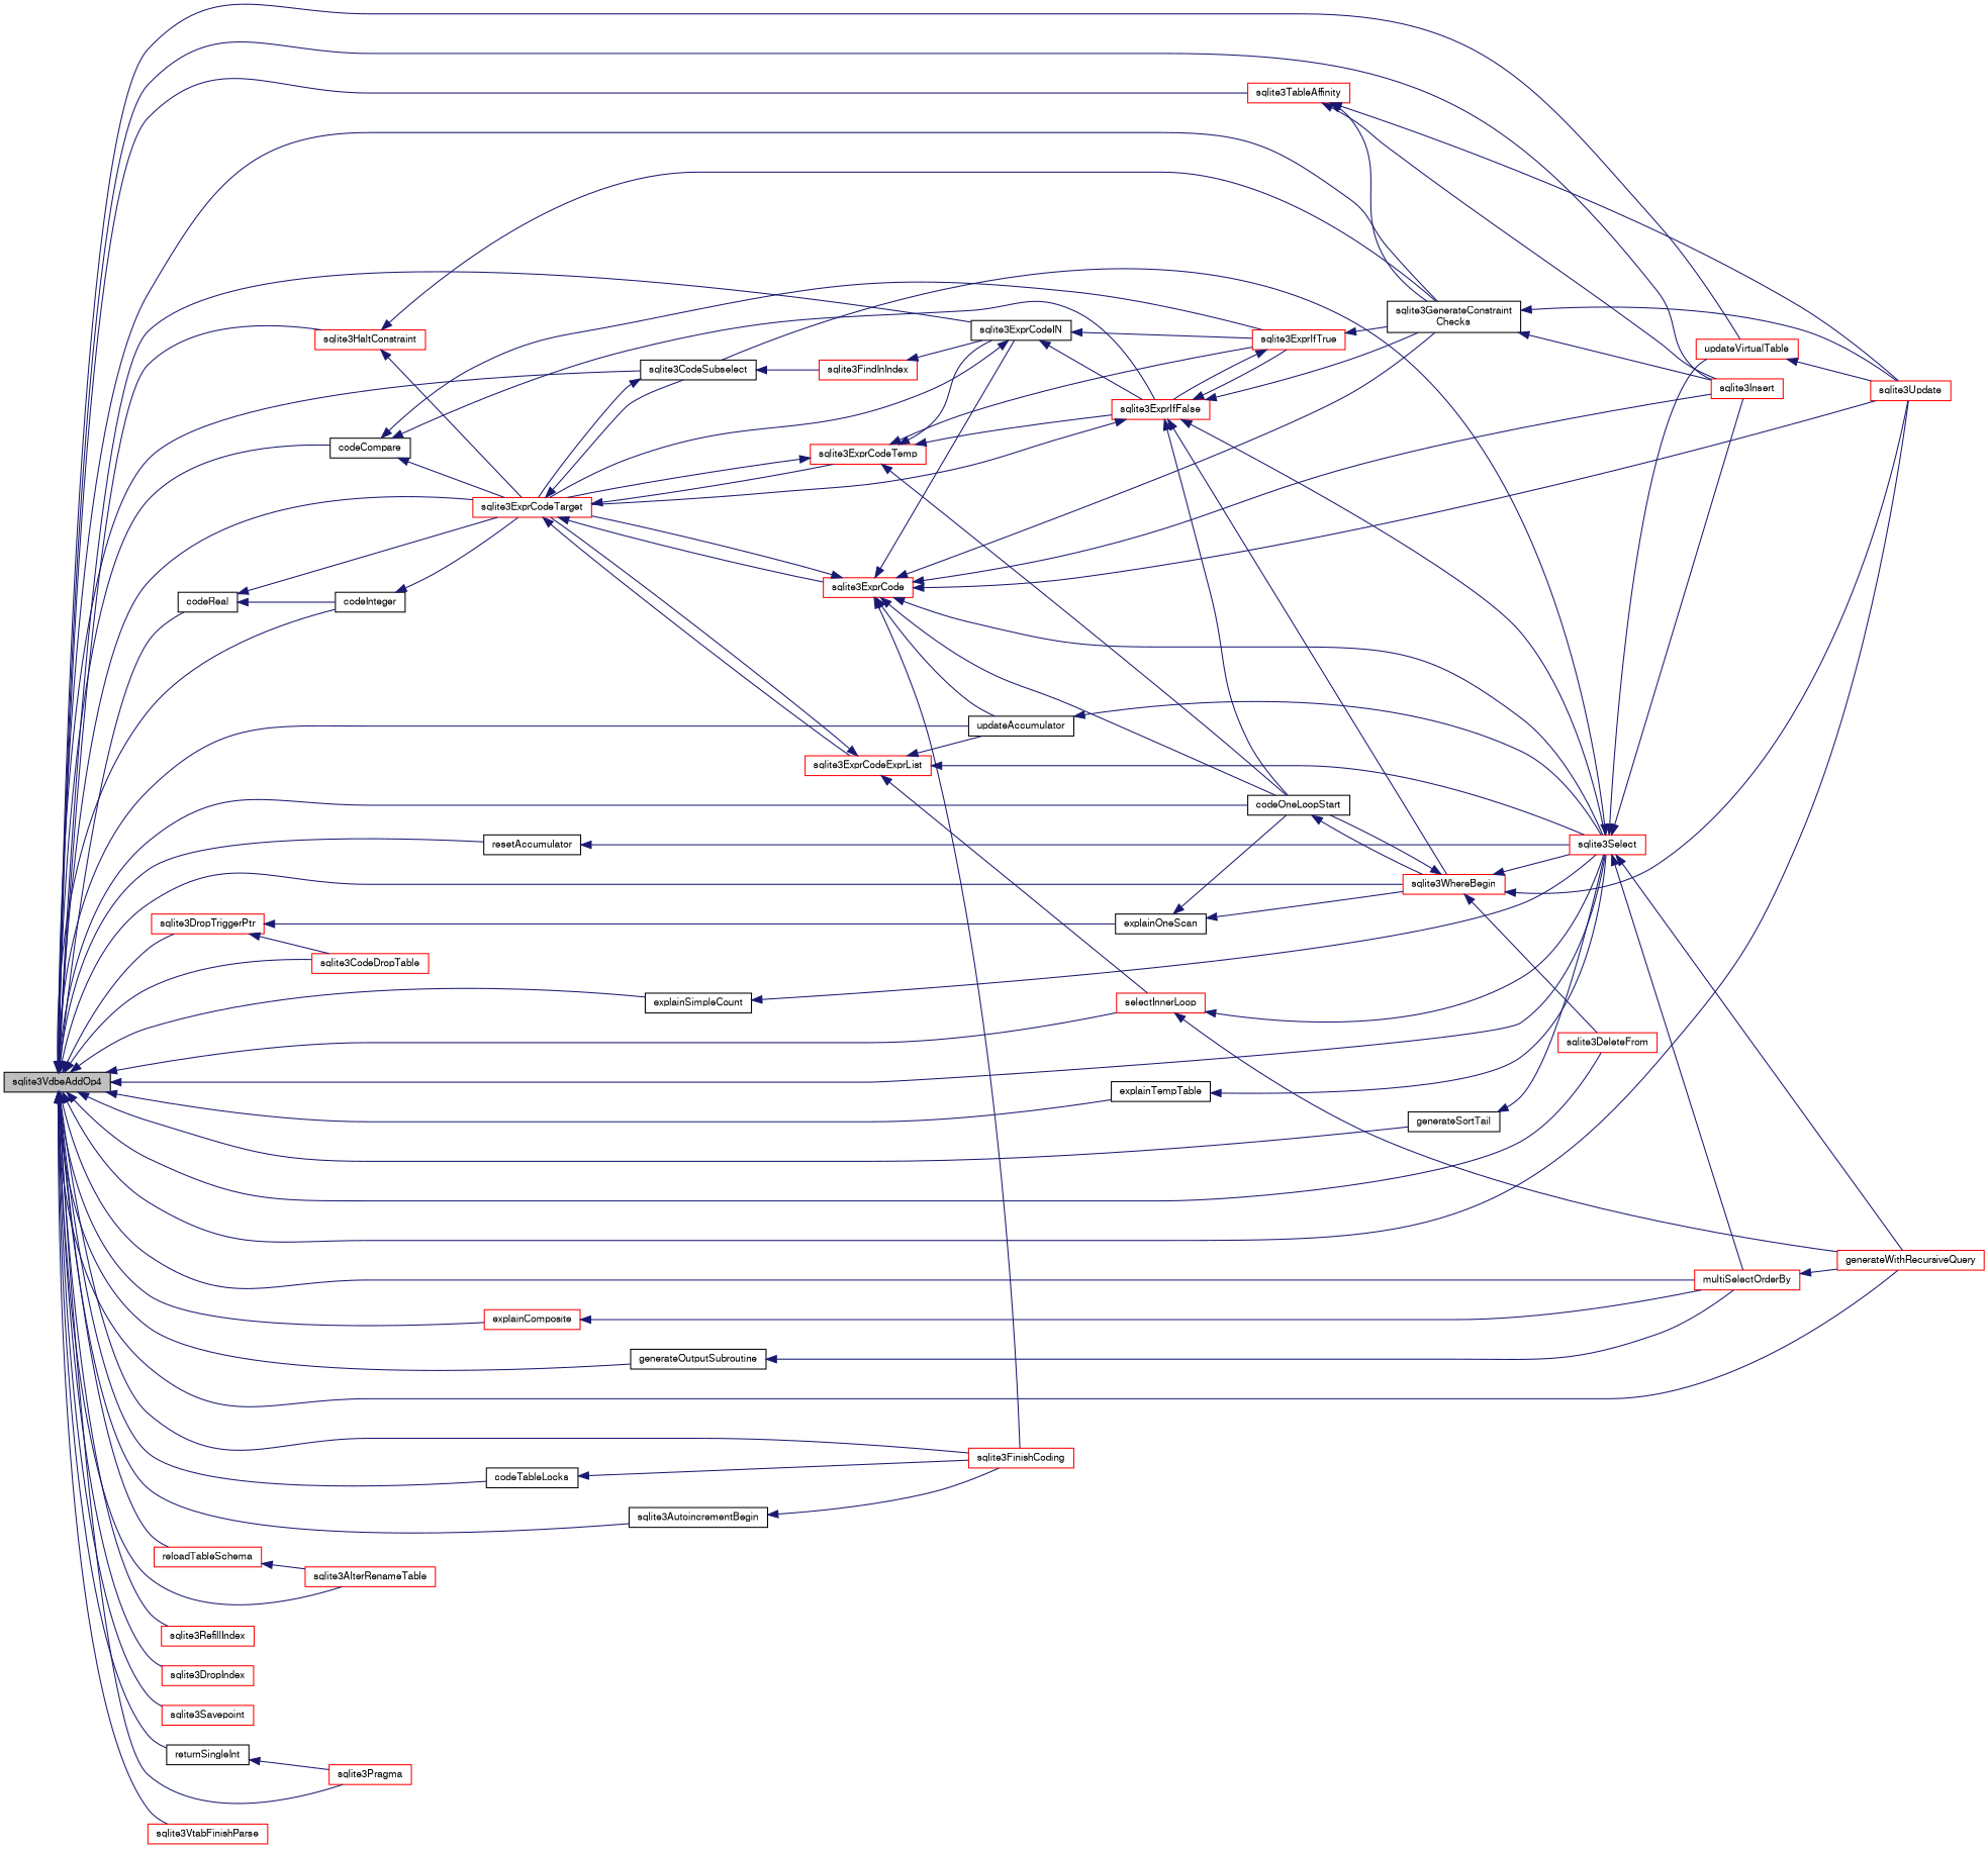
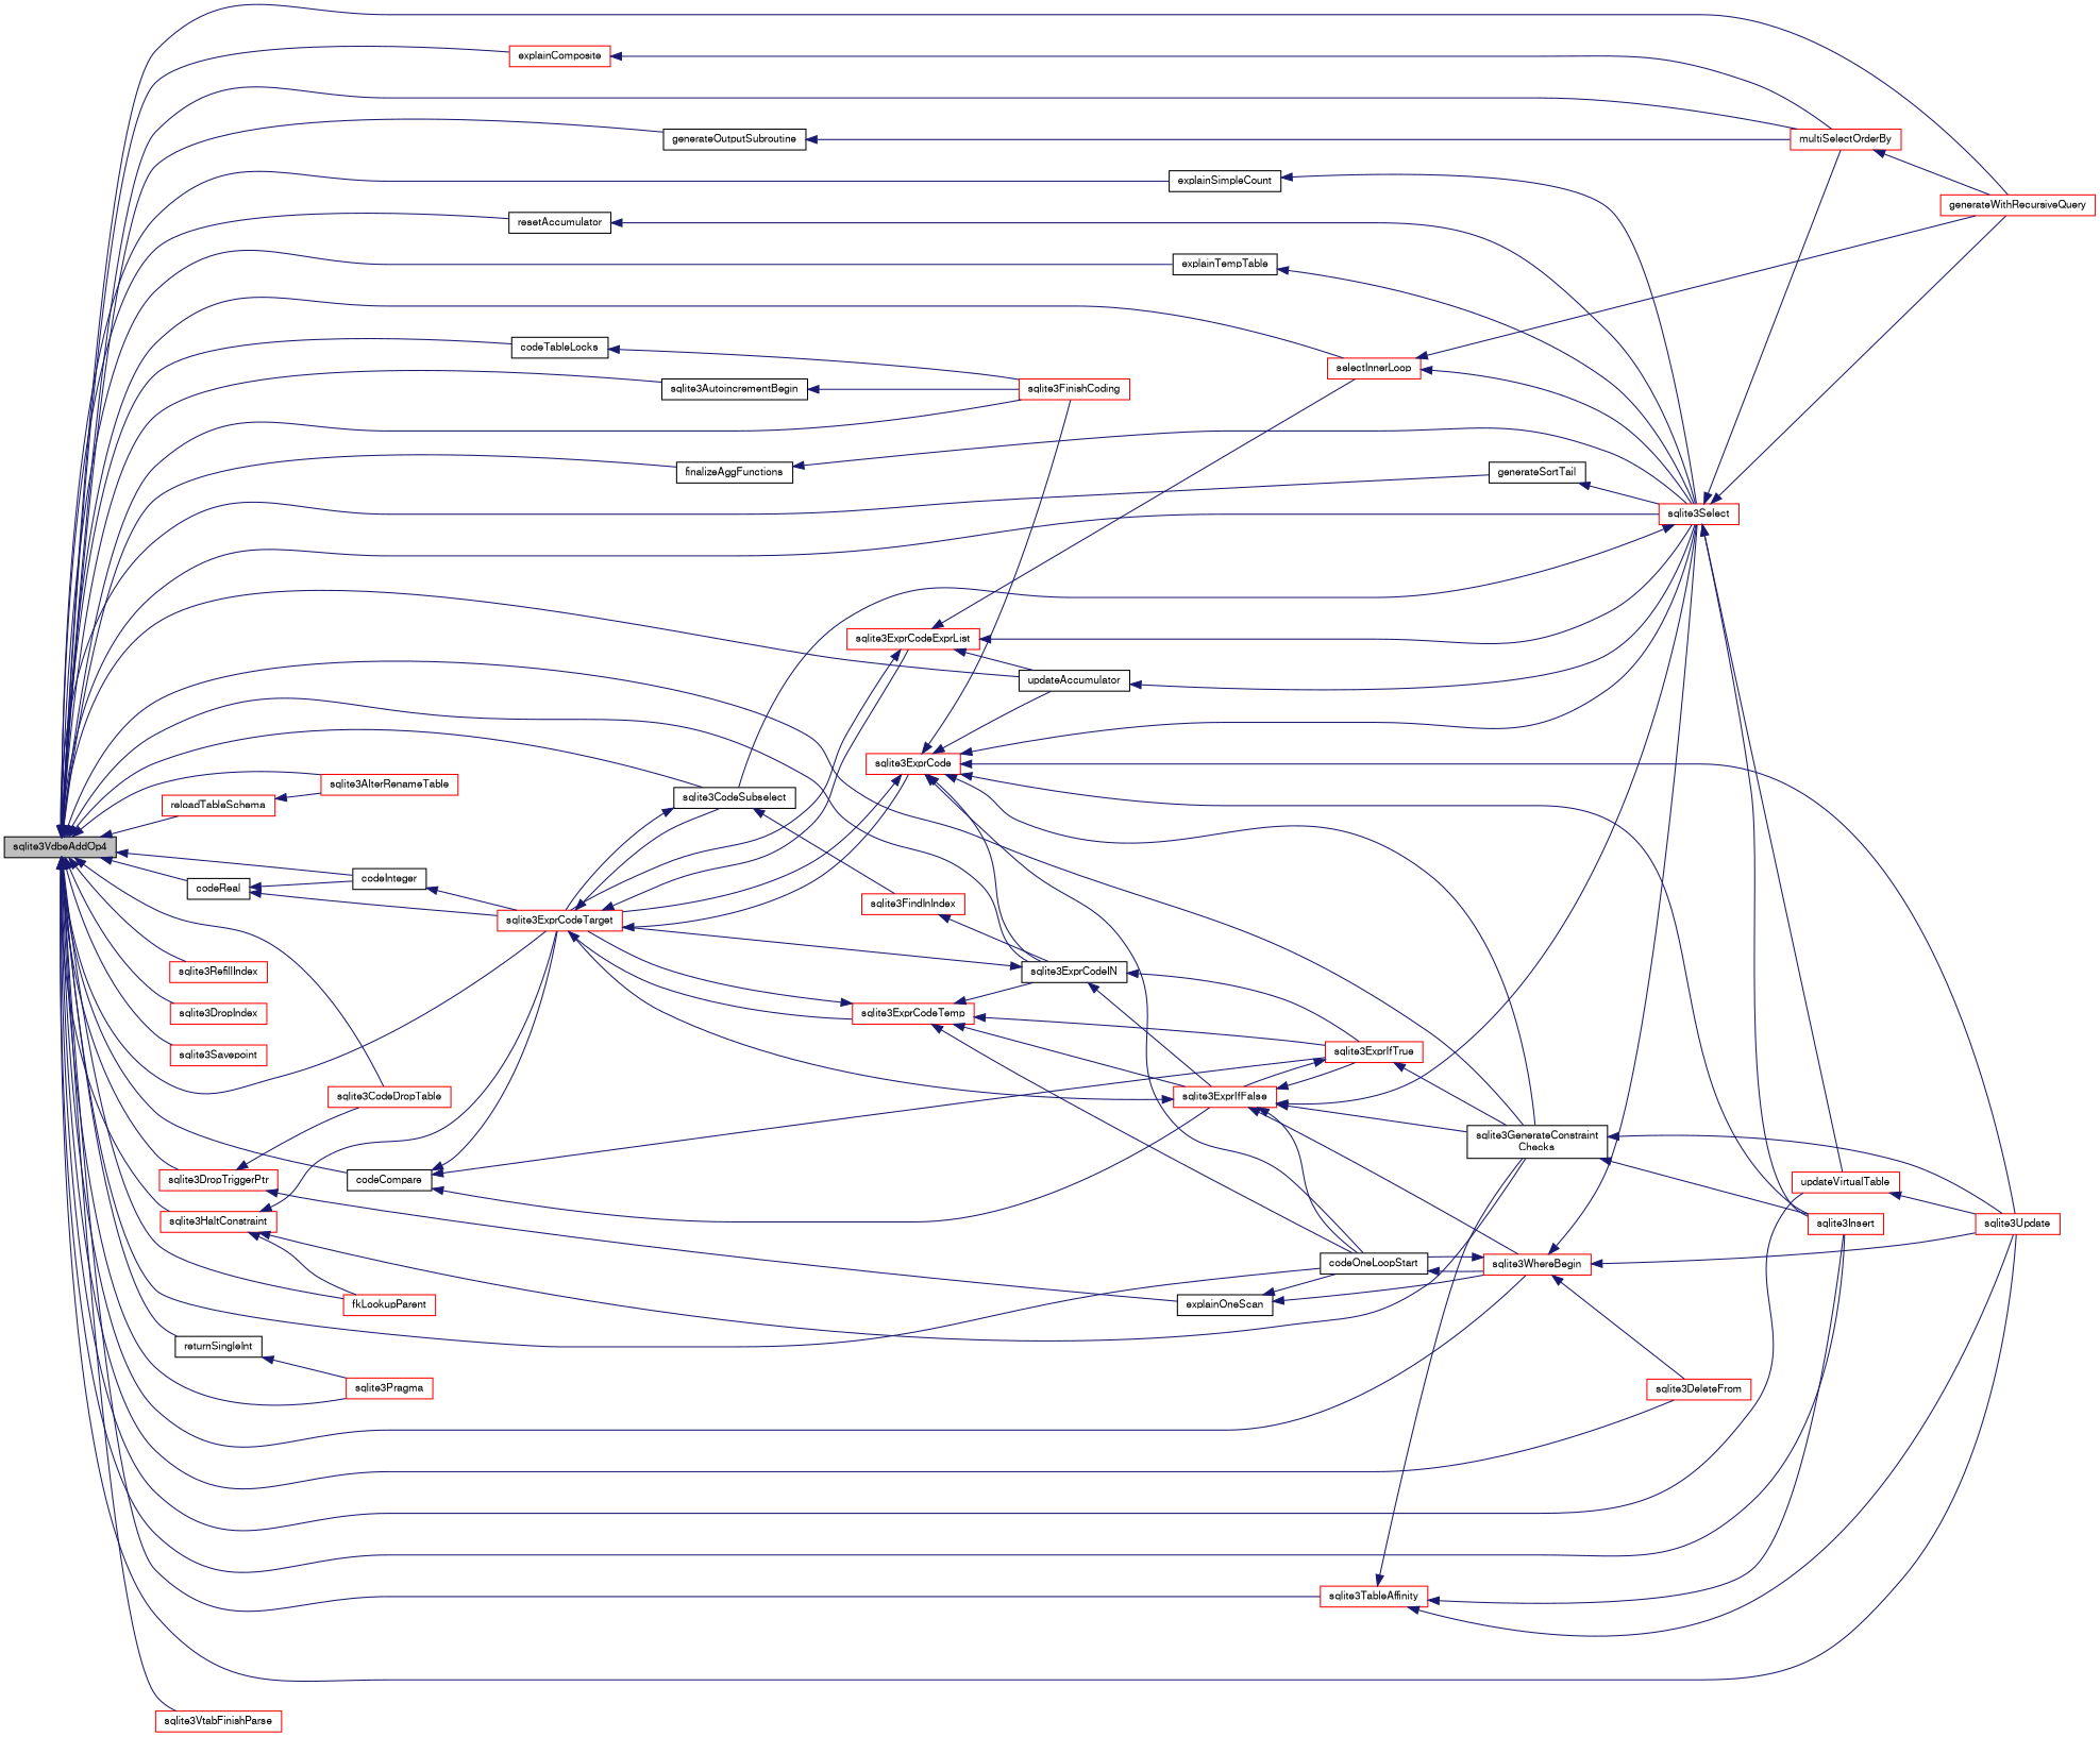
  digraph {
    rankdir=LR
    node [color=red fillcolor=white fontname=FreeSans fontsize=10 shape=record style=filled]
    edge [color=midnightblue dir=back fontname=FreeSans fontsize=10 labelfontname=FreeSans labelfontsize=10 style=solid]
    n1 [color=black fillcolor=grey75 fontcolor=black height=0.2 label=sqlite3VdbeAddOp4 width=0.4]
    n2 [color=black height=0.2 label=codeCompare width=0.4]
    n3 [height=0.2 label=sqlite3ExprCodeTarget width=0.4]
    n4 [color=black height=0.2 label=sqlite3CodeSubselect width=0.4]
    n5 [color=black height=0.2 label=sqlite3ExprCodeIN width=0.4]
    n6 [color=black height=0.2 label="sqlite3GenerateConstraint\lChecks" width=0.4]
    n7 [height=0.2 label=sqlite3Insert width=0.4]
    n8 [height=0.2 label=sqlite3Update width=0.4]
    n9 [height=0.2 label=sqlite3Select width=0.4]
    n10 [height=0.2 label=generateWithRecursiveQuery width=0.4]
    n11 [height=0.2 label=multiSelectOrderBy width=0.4]
    n12 [height=0.2 label=updateVirtualTable width=0.4]
    n13 [color=black height=0.2 label=codeOneLoopStart width=0.4]
    n14 [height=0.2 label=sqlite3WhereBegin width=0.4]
    n15 [height=0.2 label=sqlite3DeleteFrom width=0.4]
    n16 [height=0.2 label=sqlite3FinishCoding width=0.4]
    n17 [color=black height=0.2 label=updateAccumulator width=0.4]
    n18 [height=0.2 label=selectInnerLoop width=0.4]
    n19 [color=black height=0.2 label=codeReal width=0.4]
    n20 [color=black height=0.2 label=codeInteger width=0.4]
    n21 [height=0.2 label=reloadTableSchema width=0.4]
    n22 [height=0.2 label=sqlite3AlterRenameTable width=0.4]
    n23 [color=black height=0.2 label=codeTableLocks width=0.4]
    n24 [height=0.2 label=sqlite3CodeDropTable width=0.4]
    n25 [height=0.2 label=sqlite3RefillIndex width=0.4]
    n26 [height=0.2 label=sqlite3DropIndex width=0.4]
    n27 [height=0.2 label=sqlite3Savepoint width=0.4]
    n28 [height=0.2 label=sqlite3HaltConstraint width=0.4]
+   n29 [height=0.2 label=fkLookupParent width=0.4]
    n30 [height=0.2 label=sqlite3TableAffinity width=0.4]
    n31 [color=black height=0.2 label=sqlite3AutoincrementBegin width=0.4]
    n32 [color=black height=0.2 label=returnSingleInt width=0.4]
    n33 [height=0.2 label=sqlite3Pragma width=0.4]
    n34 [color=black height=0.2 label=explainTempTable width=0.4]
    n35 [height=0.2 label=explainComposite width=0.4]
    n36 [color=black height=0.2 label=generateSortTail width=0.4]
    n37 [color=black height=0.2 label=generateOutputSubroutine width=0.4]
    n38 [color=black height=0.2 label=resetAccumulator width=0.4]
+   n39 [color=black height=0.2 label=finalizeAggFunctions width=0.4]
    n40 [color=black height=0.2 label=explainSimpleCount width=0.4]
    n41 [height=0.2 label=sqlite3DropTriggerPtr width=0.4]
    n42 [height=0.2 label=sqlite3VtabFinishParse width=0.4]
    n43 [height=0.2 label=sqlite3ExprIfTrue width=0.4]
    n44 [height=0.2 label=sqlite3ExprIfFalse width=0.4]
    n45 [height=0.2 label=sqlite3ExprCodeTemp width=0.4]
    n46 [height=0.2 label=sqlite3ExprCode width=0.4]
    n47 [height=0.2 label=sqlite3ExprCodeExprList width=0.4]
    n48 [height=0.2 label=sqlite3FindInIndex width=0.4]
    n49 [color=black height=0.2 label=explainOneScan width=0.4]
    n1 -> n2
    n1 -> n3
    n1 -> n4
    n1 -> n5
    n1 -> n6
    n1 -> n7
    n1 -> n8
    n1 -> n9
    n1 -> n10
    n1 -> n11
    n1 -> n12
    n1 -> n13
    n1 -> n14
    n1 -> n15
    n1 -> n16
    n1 -> n17
    n1 -> n18
    n1 -> n19
    n1 -> n20
    n1 -> n21
    n1 -> n22
    n1 -> n23
    n1 -> n24
    n1 -> n25
    n1 -> n26
    n1 -> n27
    n1 -> n28
+   n1 -> n29
    n1 -> n30
    n1 -> n31
    n1 -> n32
    n1 -> n33
    n1 -> n34
    n1 -> n35
    n1 -> n36
    n1 -> n37
    n1 -> n38
+   n1 -> n39
    n1 -> n40
    n1 -> n41
    n1 -> n42
    n2 -> n3
    n2 -> n43
    n2 -> n44
    n3 -> n4
    n3 -> n45
    n3 -> n46
    n3 -> n47
    n4 -> n3
    n4 -> n48
    n5 -> n3
    n5 -> n43
    n5 -> n44
    n6 -> n7
    n6 -> n8
    n9 -> n4
    n9 -> n7
    n9 -> n10
    n9 -> n11
    n9 -> n12
    n11 -> n10
    n12 -> n8
    n13 -> n14
    n14 -> n8
    n14 -> n9
    n14 -> n13
    n14 -> n15
    n17 -> n9
    n18 -> n9
    n18 -> n10
    n19 -> n3
    n19 -> n20
    n20 -> n3
    n21 -> n22
    n23 -> n16
    n28 -> n3
    n28 -> n6
+   n28 -> n29
    n30 -> n6
    n30 -> n7
    n30 -> n8
    n31 -> n16
    n32 -> n33
    n34 -> n9
    n35 -> n11
    n36 -> n9
    n37 -> n11
    n38 -> n9
+   n39 -> n9
    n40 -> n9
    n41 -> n24
    n41 -> n49
    n43 -> n6
    n43 -> n44
    n44 -> n3
    n44 -> n6
    n44 -> n9
    n44 -> n13
    n44 -> n14
    n44 -> n43
    n45 -> n3
    n45 -> n5
    n45 -> n13
    n45 -> n43
    n45 -> n44
    n46 -> n3
    n46 -> n5
    n46 -> n6
    n46 -> n7
    n46 -> n8
    n46 -> n9
    n46 -> n13
    n46 -> n16
    n46 -> n17
    n47 -> n3
    n47 -> n9
    n47 -> n17
    n47 -> n18
    n48 -> n5
    n49 -> n13
    n49 -> n14
  }
